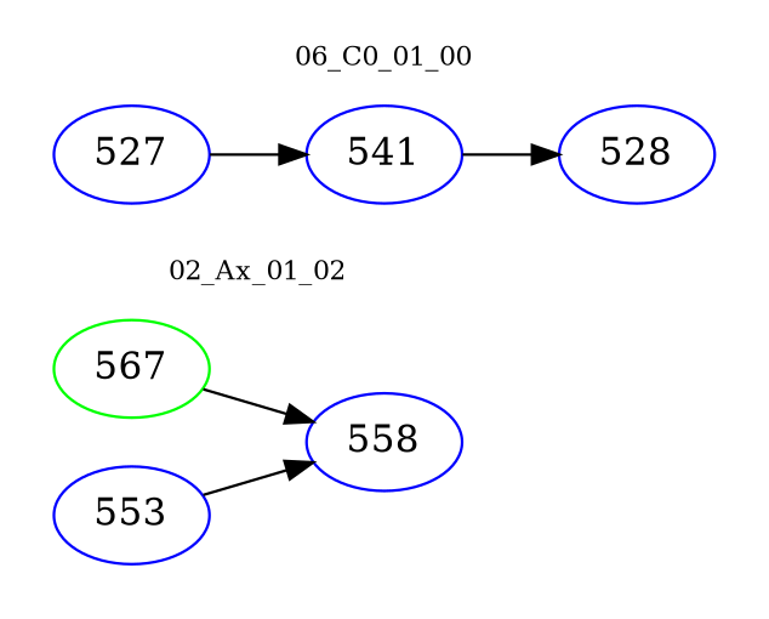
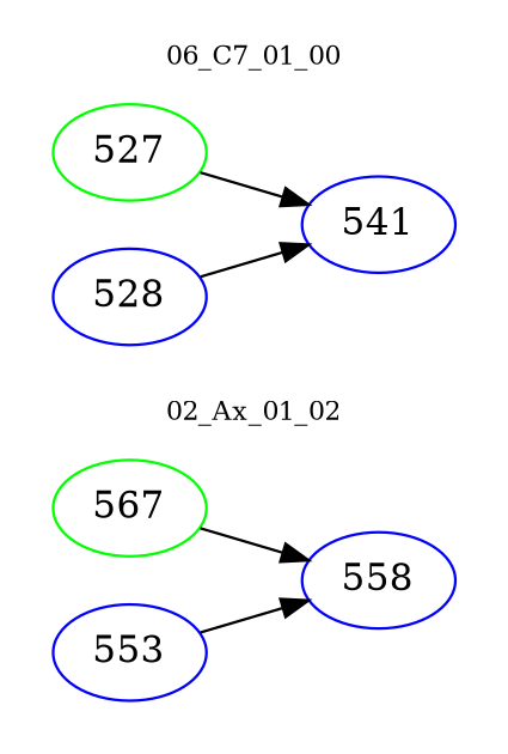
  digraph {
    rankdir=LR
    node [color=blue]
    edge [color=black]
    n1 [color=green label=567]
    n2 [label=553]
    n3 [label=558]
-   n4 [label=527]
+   n4 [color=green label=527]
    n5 [label=541]
    n6 [label=528]
    subgraph cluster_1 {
      color=white
      fontsize=10
      label="02_Ax_01_02"
      n1
      n2
      n3
    }
    subgraph cluster_2 {
      color=white
      fontsize=10
-     label="06_C0_01_00"
+     label="06_C7_01_00"
      n4
      n5
      n6
    }
    n1 -> n3
    n2 -> n3
    n4 -> n5
-   n5 -> n6
+   n6 -> n5
  }
